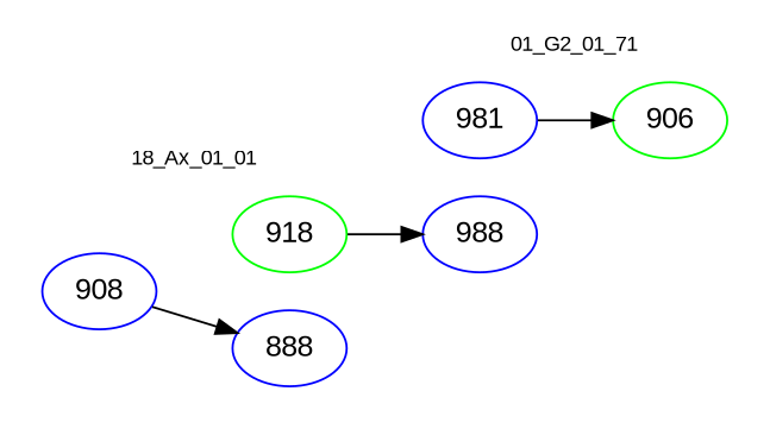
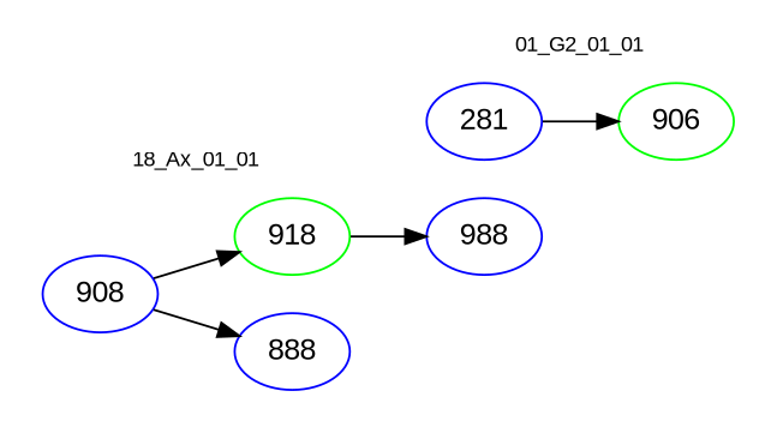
  digraph {
    fontname="Liberation Sans"
    rankdir=LR
    node [color=blue fontname="Liberation Sans"]
    edge [color=black fontname="Liberation Sans"]
    n1 [label=908]
    n2 [label=888]
    n3 [color=green label=918]
-   n4 [label=981]
+   n4 [label=281]
    n5 [color=green label=906]
    n6 [label=988]
    subgraph cluster_1 {
      color=white
      fontsize=10
      label="18_Ax_01_01"
      n1
      n2
      n3
    }
    subgraph cluster_2 {
      color=white
      fontsize=10
-     label="01_G2_01_71"
+     label="01_G2_01_01"
      n4
      n5
      n6
    }
    n1 -> n2
+   n1 -> n3
    n3 -> n6
    n4 -> n5
  }
